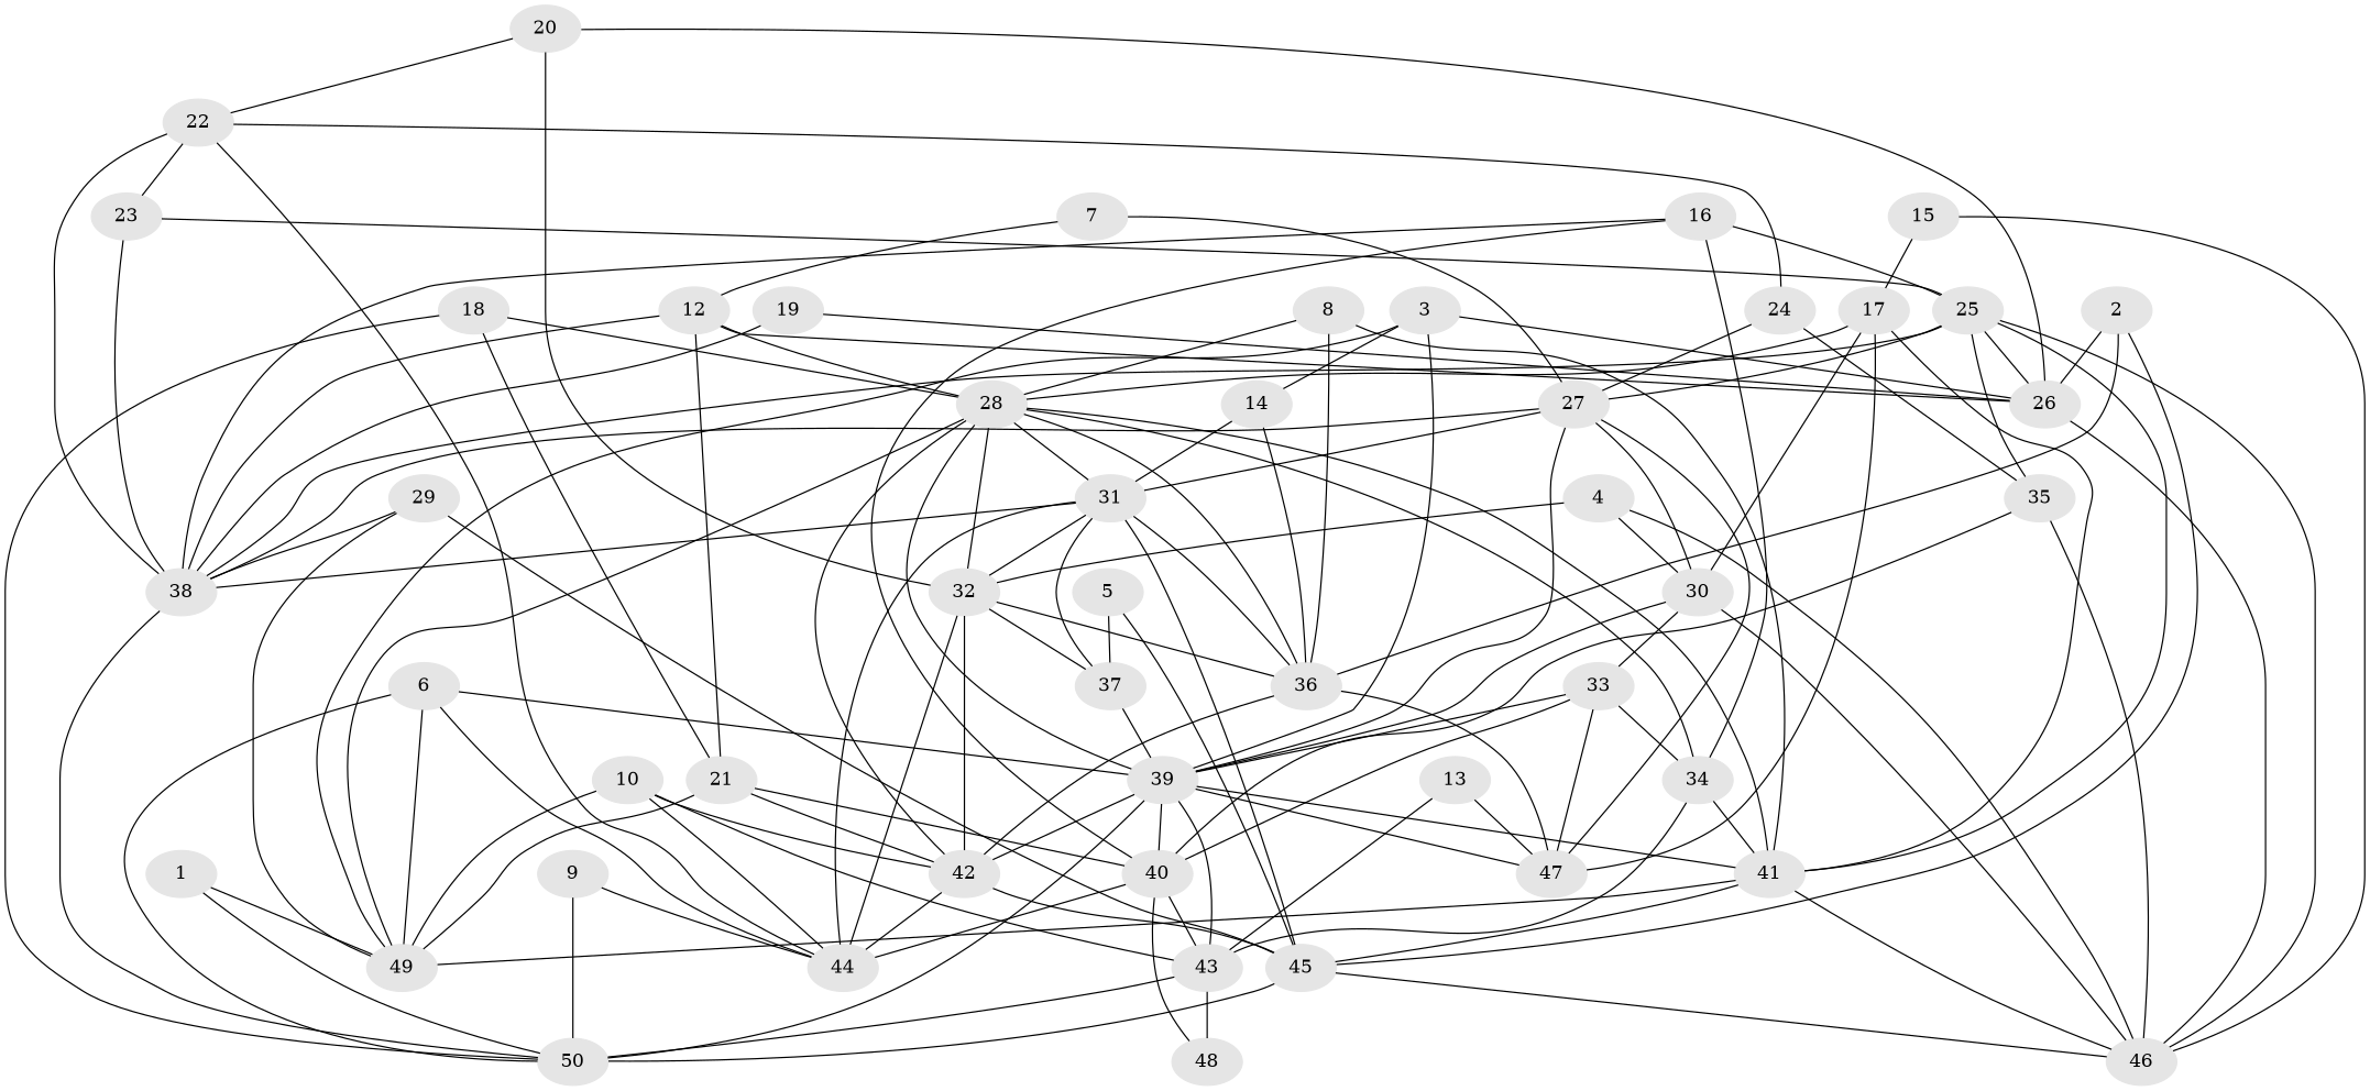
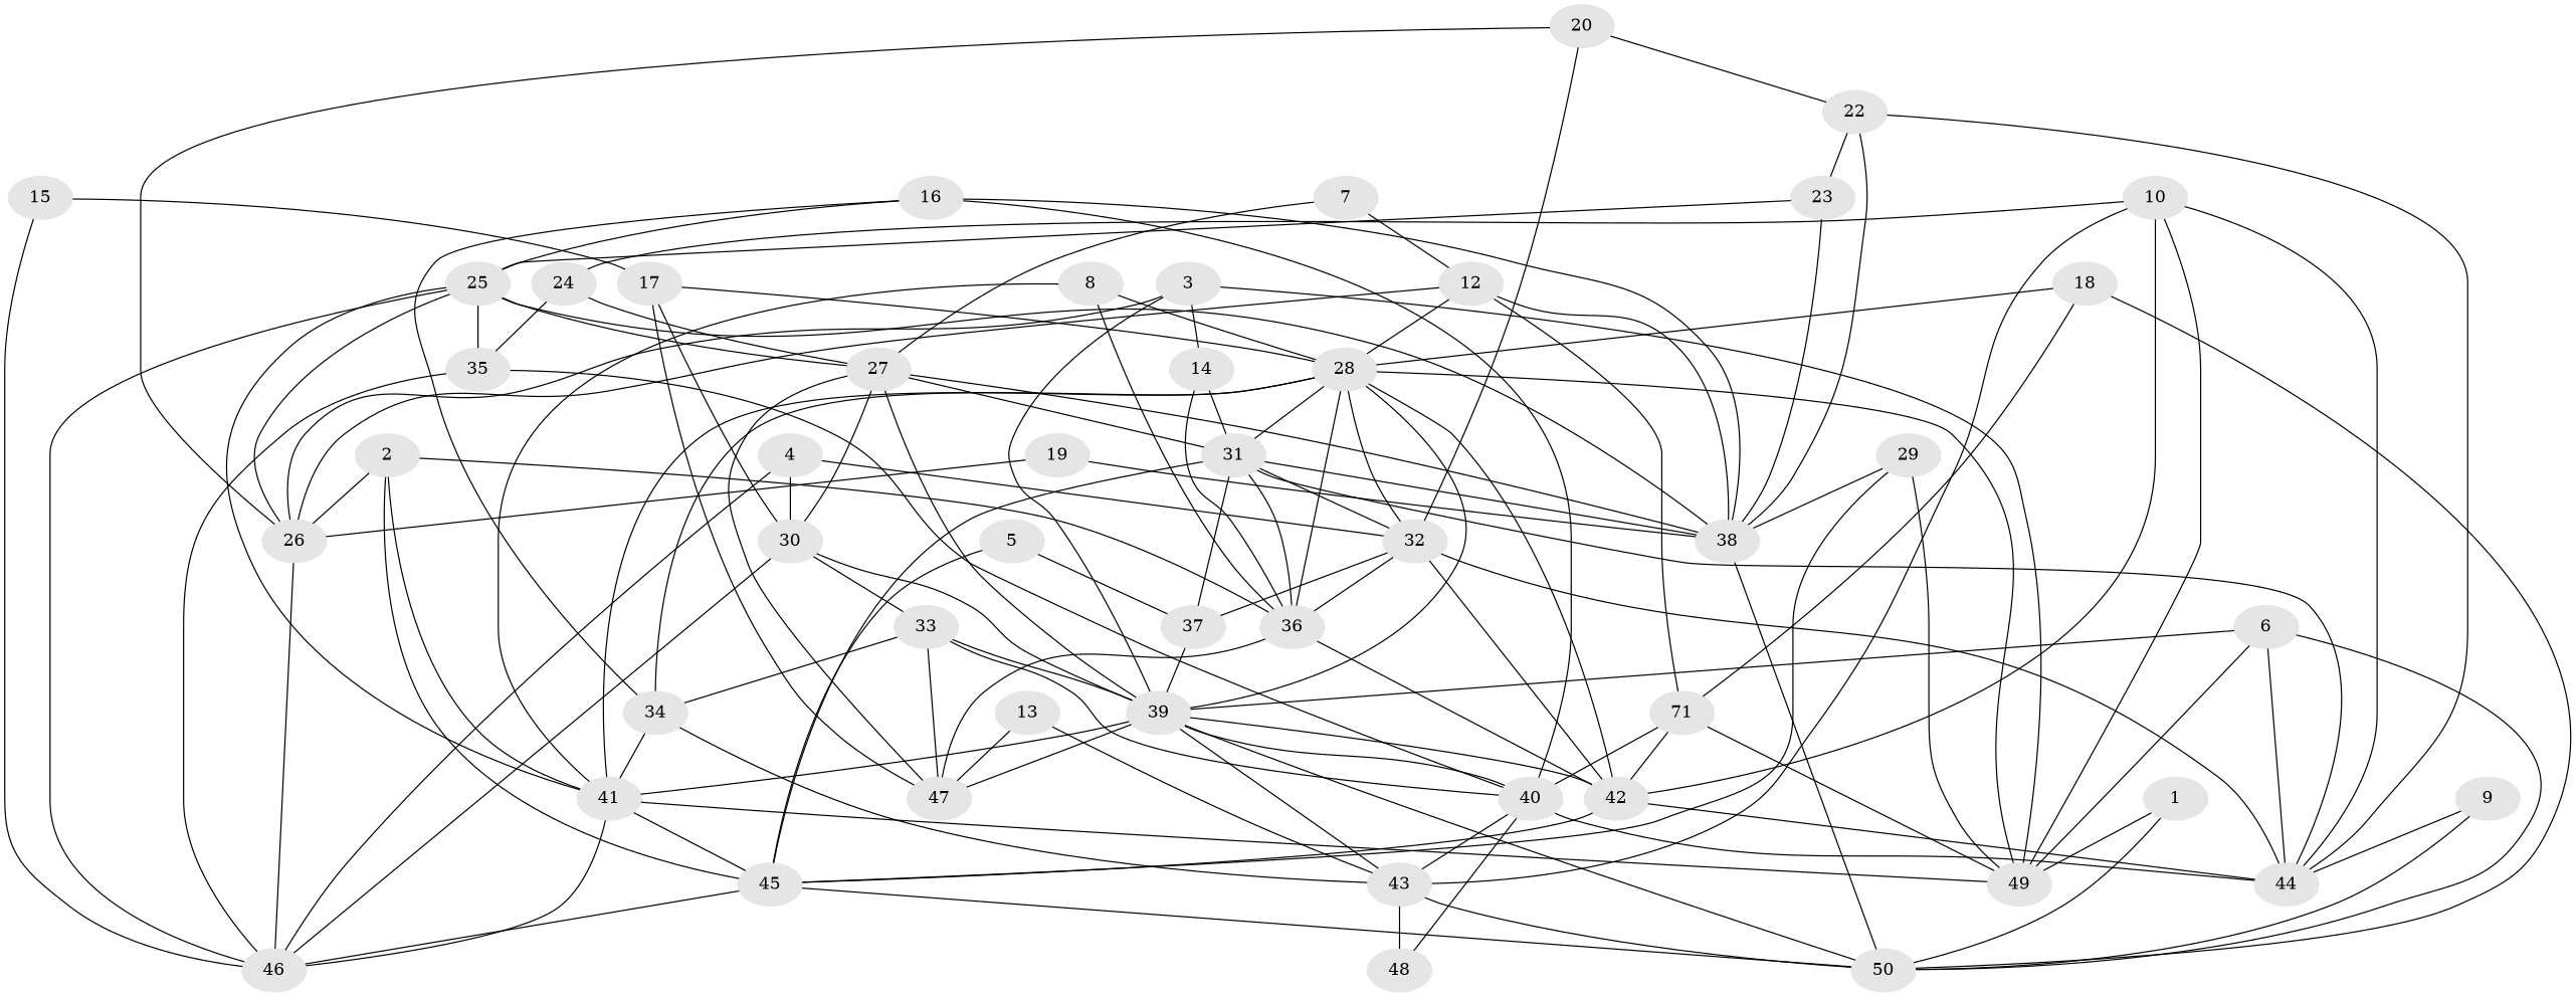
  graph {
    node [color=gray90 style=filled]
    edge [weight=1.0]
    1
    49
    50
    2
    26
    36
    45
    46
    42
    47
    3
    39
    14
    28
    32
    41
    31
    34
    43
    40
    4
    30
    33
    37
    44
    5
    6
    7
    12
    27
-   21
+   21 [label=71]
    38
    8
    9
    10
    24
    35
    48
    13
    15
    17
    16
    25
    18
    19
    20
    22
    23
    29
    1 -- 49
    1 -- 50
    2 -- 26
    2 -- 36
    2 -- 45
    26 -- 46
    36 -- 42
    36 -- 47
    45 -- 50
    45 -- 46
    42 -- 45
    42 -- 44
    3 -- 49
    3 -- 26
    3 -- 39
    3 -- 14
    39 -- 50
    39 -- 42
    39 -- 47
    39 -- 41
    39 -- 43
    39 -- 40
    14 -- 36
    14 -- 31
    28 -- 49
    28 -- 36
    28 -- 42
    28 -- 39
    28 -- 32
    28 -- 41
    28 -- 31
    28 -- 34
    32 -- 36
    32 -- 42
    32 -- 37
    32 -- 44
    41 -- 49
    41 -- 45
    41 -- 46
    31 -- 36
    31 -- 45 [weight=2.0]
    31 -- 32
    31 -- 37
    31 -- 44
    31 -- 38
    34 -- 41
    34 -- 43 [weight=2.0]
    43 -- 50 [weight=2.0]
    43 -- 48 [weight=2.0]
    40 -- 43
    40 -- 44 [weight=2.0]
    40 -- 48
    4 -- 46
    4 -- 32
    4 -- 30
    30 -- 46
    30 -- 39
    30 -- 33
    33 -- 47
    33 -- 39
    33 -- 34
    33 -- 40
    37 -- 39
    5 -- 45
    5 -- 37
    6 -- 49
    6 -- 50
    6 -- 39
    6 -- 44
    7 -- 12
    7 -- 27
    12 -- 26
    12 -- 28 [weight=2.0]
    12 -- 21
    12 -- 38
    27 -- 47
    27 -- 39
    27 -- 31
    27 -- 30
    27 -- 38
    21 -- 49
    21 -- 42
    21 -- 40
    38 -- 50
    8 -- 36
    8 -- 28
    8 -- 41
    9 -- 50
    9 -- 44
    10 -- 49 [weight=2.0]
    10 -- 42
    10 -- 43 [weight=2.0]
    10 -- 44
-   22 -- 24
+   10 -- 24
    24 -- 27
    24 -- 35
    35 -- 46
    35 -- 40
    13 -- 47
    13 -- 43
    15 -- 46
    15 -- 17
    17 -- 47
    17 -- 28
-   17 -- 41
+   2 -- 41
    17 -- 30
    16 -- 34
    16 -- 40
    16 -- 38
    16 -- 25
    25 -- 26
    25 -- 46
    25 -- 41
    25 -- 27
    25 -- 38
    25 -- 35
    18 -- 50
    18 -- 28
    18 -- 21
    19 -- 26
    19 -- 38
    20 -- 26
    20 -- 32
    20 -- 22
    22 -- 44
    22 -- 38
    22 -- 23
    23 -- 38
    23 -- 25
    29 -- 49
    29 -- 45
    29 -- 38
  }
